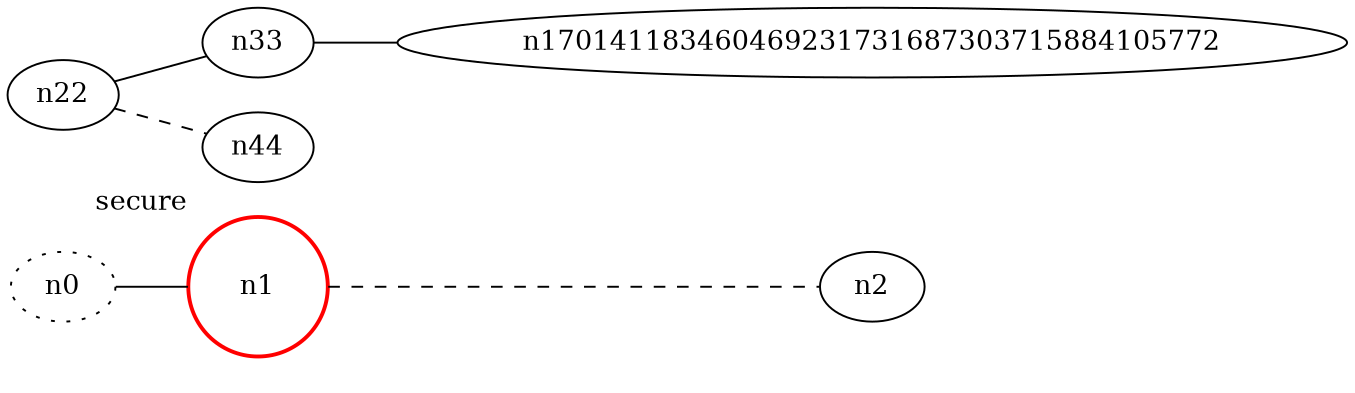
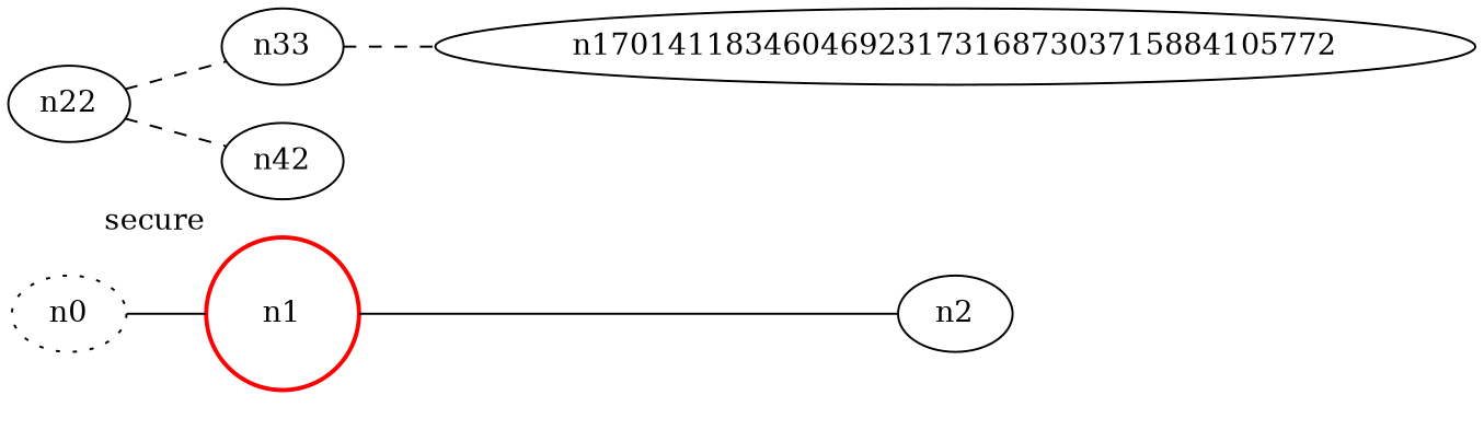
  graph {
    fontcolor=blue
    rankdir=LR
    n0 [fillcolor="#123456" style=dotted]
    n1 [color=red height=1 style=bold width=1 xlabel=secure]
    n2
    n22
    n33
-   n44
+   n44 [label=n42]
    n170141183460469231731687303715884105772
    n0 -- n1 [style=solid]
-   n1 -- n2 [style=dashed]
-   n22 -- n33
+   n1 -- n2 [style=solid]
+   n22 -- n33 [style=dashed]
    n22 -- n44 [style=dashed]
-   n33 -- n170141183460469231731687303715884105772
+   n33 -- n170141183460469231731687303715884105772 [style=dashed]
  }
